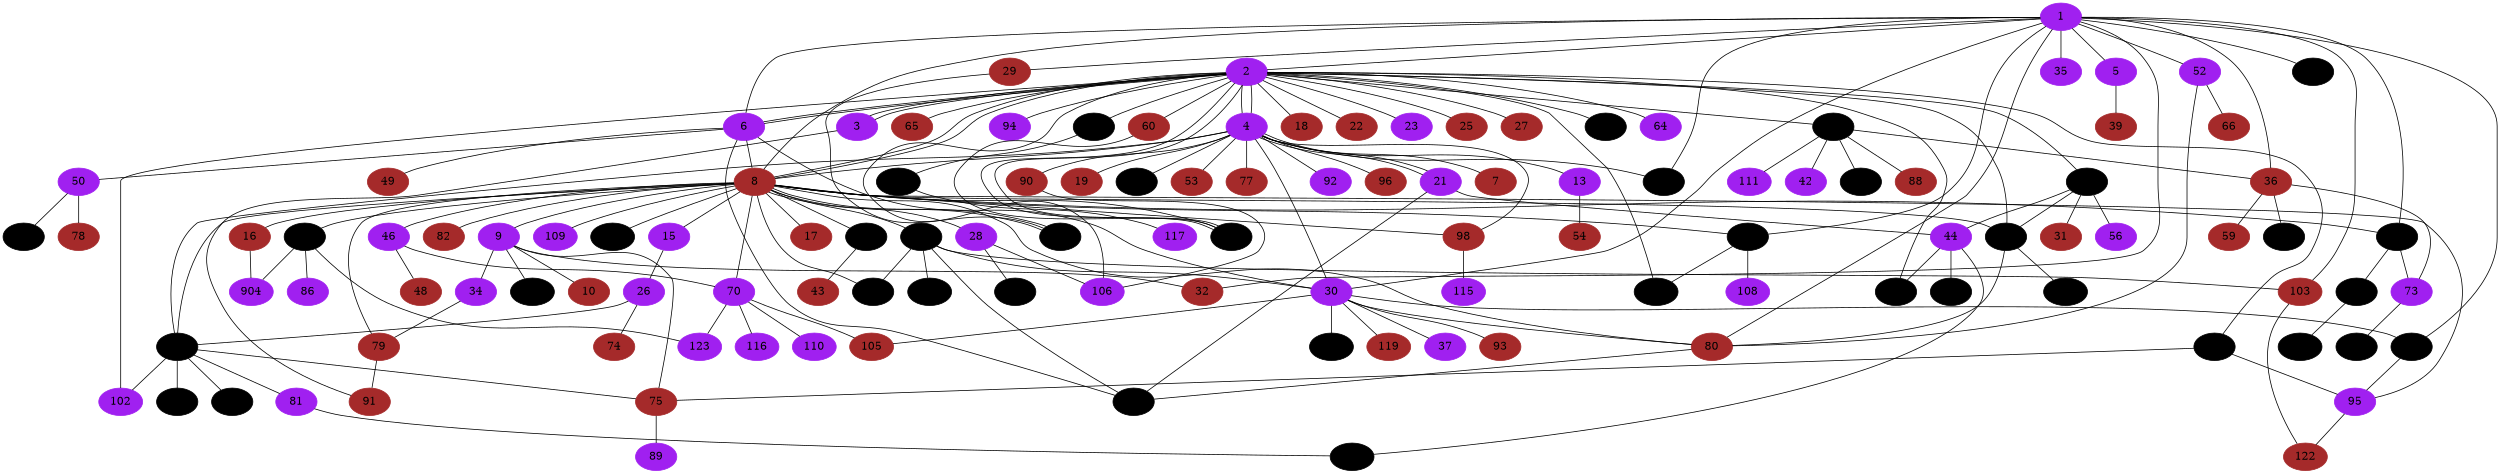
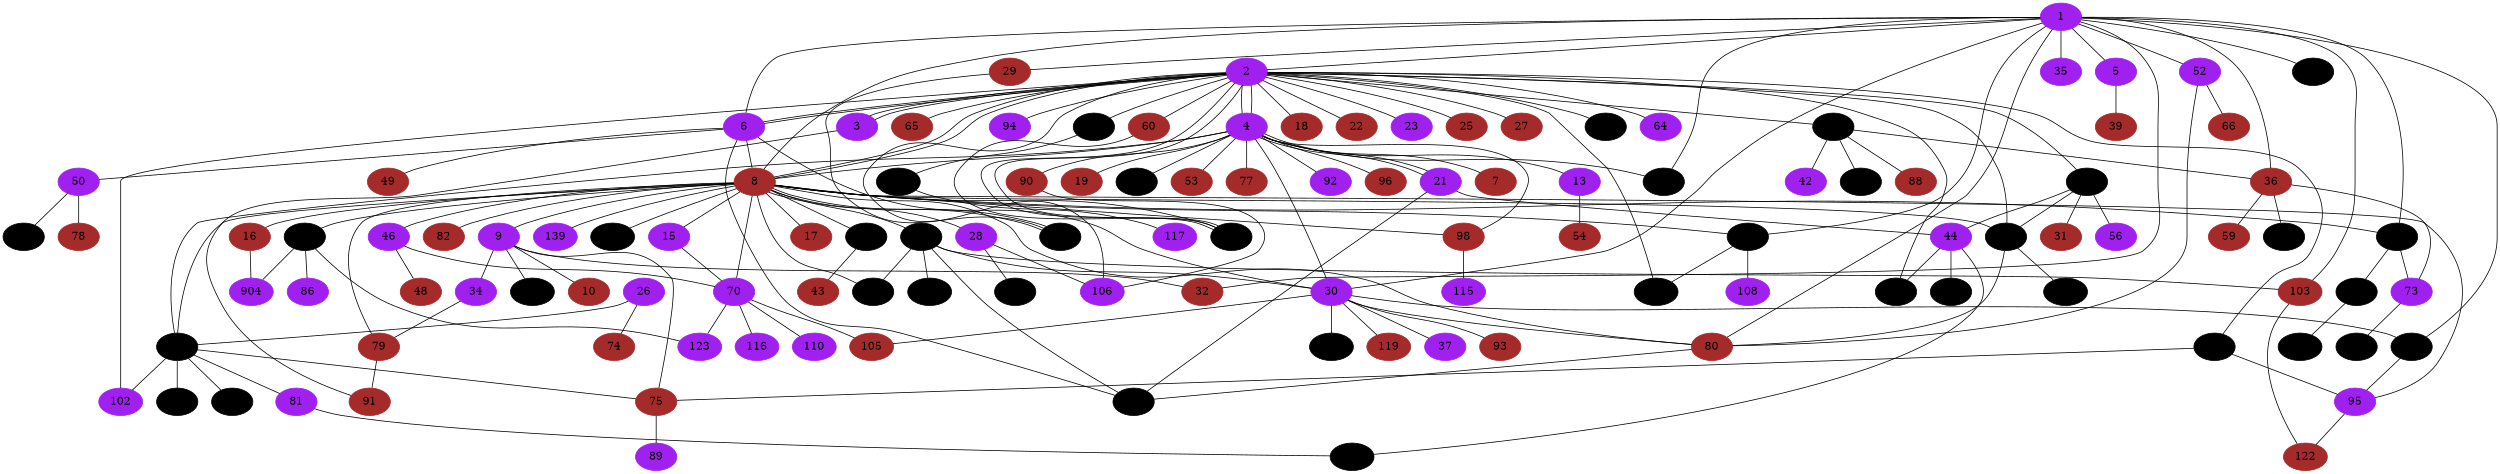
  graph {
    node [color=purple style=filled]
    1
    2
    5
    6
    8 [color=brown]
    11 [color=black]
    29 [color=brown]
    30
    32 [color=brown]
    35
    36 [color=brown]
    52
    57 [color=black]
    58 [color=black]
    62 [color=black]
    63 [color=black]
    80 [color=brown]
    103 [color=brown]
    3
    4
    12 [color=black]
    18 [color=brown]
    20 [color=black]
    22 [color=brown]
    23
    24 [color=black]
    25 [color=brown]
    27 [color=brown]
    38 [color=black]
    41 [color=black]
    60 [color=brown]
    64
    65 [color=brown]
    72 [color=black]
    76 [color=black]
    94
    99 [color=black]
    102
    106
    121 [color=black]
    39 [color=brown]
    49 [color=brown]
    50
    87 [color=black]
    51 [color=black]
    98 [color=brown]
    9
    14 [color=black]
    15
    16 [color=brown]
    17 [color=brown]
    28
    33 [color=black]
    46
    67 [color=black]
    69 [color=black]
    70
    71 [color=black]
    79 [color=brown]
    82 [color=brown]
    95
-   109
+   109 [label=139]
    120 [color=black]
    108
    37
    93 [color=brown]
    105 [color=brown]
    113 [color=black]
    119 [color=brown]
    55 [color=black]
    59 [color=brown]
    73
    66 [color=brown]
    61 [color=black]
    122 [color=brown]
    91 [color=brown]
    7 [color=brown]
    13
    19 [color=brown]
    21
    45 [color=black]
    53 [color=brown]
    77 [color=brown]
    90 [color=brown]
    92
    96 [color=brown]
    42
    47 [color=black]
    88 [color=brown]
-   111
    31 [color=brown]
    44
    56
    75 [color=brown]
    114 [color=black]
    112 [color=black]
    54 [color=brown]
    68 [color=black]
    81
    97 [color=black]
    115
    10 [color=brown]
    34
    118 [color=black]
    78 [color=brown]
    83 [color=black]
    101 [color=black]
    26
    n109 [label=904]
    40 [color=black]
    43 [color=brown]
    48 [color=brown]
    86
    123
    110
    116
    89
    74 [color=brown]
    84 [color=black]
    107 [color=black]
    85 [color=black]
    100 [color=black]
    117
    1 -- 2
    1 -- 5
    1 -- 6
    1 -- 8
    1 -- 11
    1 -- 29
    1 -- 30
    1 -- 32
    1 -- 35
    1 -- 36
    1 -- 52
    1 -- 57
    1 -- 58
    1 -- 62
    1 -- 63
    1 -- 80
    1 -- 103
    2 -- 6
    2 -- 6
    2 -- 8
    2 -- 8
    2 -- 3
    2 -- 3
    2 -- 4
    2 -- 4
    2 -- 12
    2 -- 18
    2 -- 20
    2 -- 22
    2 -- 23
    2 -- 24
    2 -- 25
    2 -- 27
    2 -- 38
    2 -- 41
    2 -- 60
    2 -- 64
    2 -- 65
    2 -- 72
    2 -- 72
    2 -- 76
    2 -- 94
    2 -- 99
    2 -- 102
    2 -- 106
    2 -- 121
    5 -- 39
    6 -- 8
    6 -- 30
    6 -- 49
    6 -- 50
    6 -- 87
    8 -- 11
    8 -- 58
    8 -- 80
    8 -- 38
    8 -- 72
    8 -- 51
    8 -- 98
    8 -- 9
    8 -- 14
    8 -- 15
    8 -- 16
    8 -- 17
    8 -- 28
    8 -- 33
    8 -- 46
    8 -- 67
    8 -- 69
    8 -- 70
    8 -- 71
    8 -- 71
    8 -- 79
    8 -- 82
    8 -- 95
    8 -- 109
    8 -- 120
    11 -- 121
    11 -- 108
    29 -- 71
    30 -- 57
    30 -- 80
    30 -- 37
    30 -- 93
    30 -- 105
    30 -- 113
    30 -- 119
    36 -- 55
    36 -- 59
    36 -- 73
    52 -- 80
    52 -- 66
    57 -- 95
    58 -- 73
    58 -- 61
    80 -- 87
    103 -- 122
    3 -- 91
    4 -- 8
    4 -- 30
    4 -- 63
    4 -- 51
    4 -- 98
    4 -- 7
    4 -- 13
    4 -- 19
    4 -- 21
    4 -- 21
    4 -- 45
    4 -- 53
    4 -- 77
    4 -- 90
    4 -- 92
    4 -- 96
    12 -- 36
    12 -- 42
    12 -- 47
    12 -- 88
-   12 -- 111
    20 -- 38
    20 -- 31
    20 -- 44
    20 -- 56
    24 -- 95
    24 -- 75
    38 -- 80
    38 -- 114
    60 -- 72
    99 -- 112
    50 -- 78
    50 -- 83
    51 -- 102
    51 -- 75
    51 -- 68
    51 -- 81
    51 -- 97
    98 -- 115
    9 -- 32
    9 -- 75
    9 -- 10
    9 -- 34
    9 -- 118
    14 -- 30
    14 -- 103
    14 -- 87
    14 -- 67
    14 -- 101
-   15 -- 26
+   15 -- 70
    16 -- n109
    28 -- 106
    28 -- 40
    33 -- 43
    46 -- 70
    46 -- 48
    69 -- n109
    69 -- 86
    69 -- 123
    70 -- 105
    70 -- 123
    70 -- 110
    70 -- 116
    79 -- 91
    95 -- 122
    73 -- 85
    61 -- 100
    13 -- 54
    21 -- 87
    21 -- 44
    90 -- 106
    44 -- 76
    44 -- 84
    44 -- 107
    75 -- 89
    112 -- 117
    81 -- 107
    34 -- 79
    26 -- 51
    26 -- 74
  }
